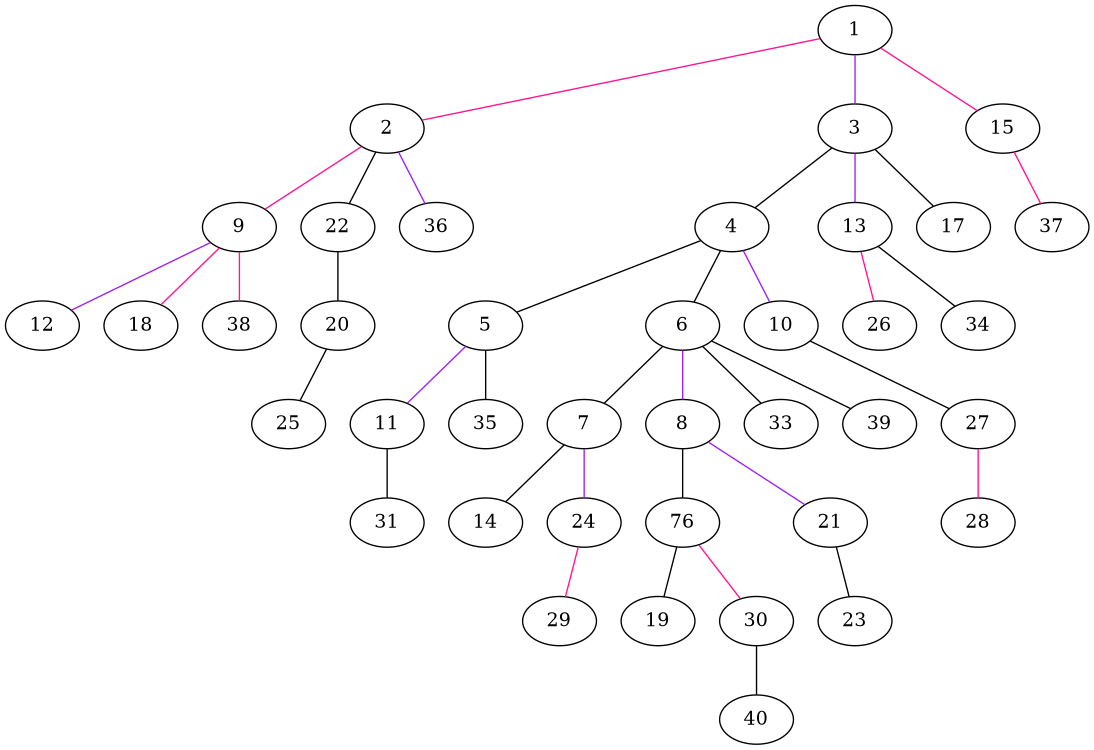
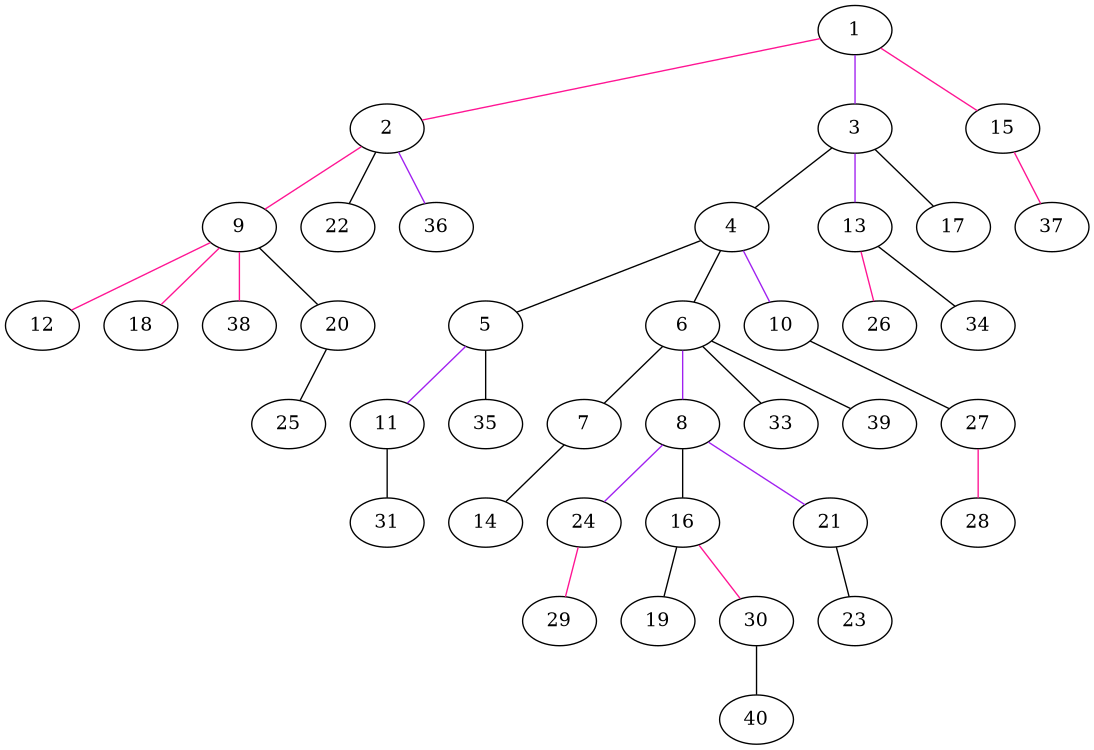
  graph {
    edge [color=black]
    1
    2
    3
    15
    9
    22
    36
    4
    13
    17
    37
    12
    18
    20
    38
    5
    6
    10
    26
    34
    25
    11
    35
    7
    8
    33
    39
    27
    31
    14
    24
-   16 [label=76]
+   16
    21
    28
    29
    19
    30
    23
    40
    1 -- 2 [color=deeppink]
    1 -- 3 [color=purple]
    1 -- 15 [color=deeppink]
    2 -- 9 [color=deeppink]
    2 -- 22
    2 -- 36 [color=purple]
    3 -- 4
    3 -- 13 [color=purple]
    3 -- 17
    15 -- 37 [color=deeppink]
-   9 -- 12 [color=purple]
+   9 -- 12 [color=deeppink]
    9 -- 18 [color=deeppink]
-   22 -- 20
+   9 -- 20
    9 -- 38 [color=deeppink]
    4 -- 5
    4 -- 6
    4 -- 10 [color=purple]
    13 -- 26 [color=deeppink]
    13 -- 34
    20 -- 25
    5 -- 11 [color=purple]
    5 -- 35
    6 -- 7
    6 -- 8 [color=purple]
    6 -- 33
    6 -- 39
    10 -- 27
    11 -- 31
    7 -- 14
-   7 -- 24 [color=purple]
+   8 -- 24 [color=purple]
    8 -- 16
    8 -- 21 [color=purple]
    27 -- 28 [color=deeppink]
    24 -- 29 [color=deeppink]
    16 -- 19
    16 -- 30 [color=deeppink]
    21 -- 23
    30 -- 40
  }
